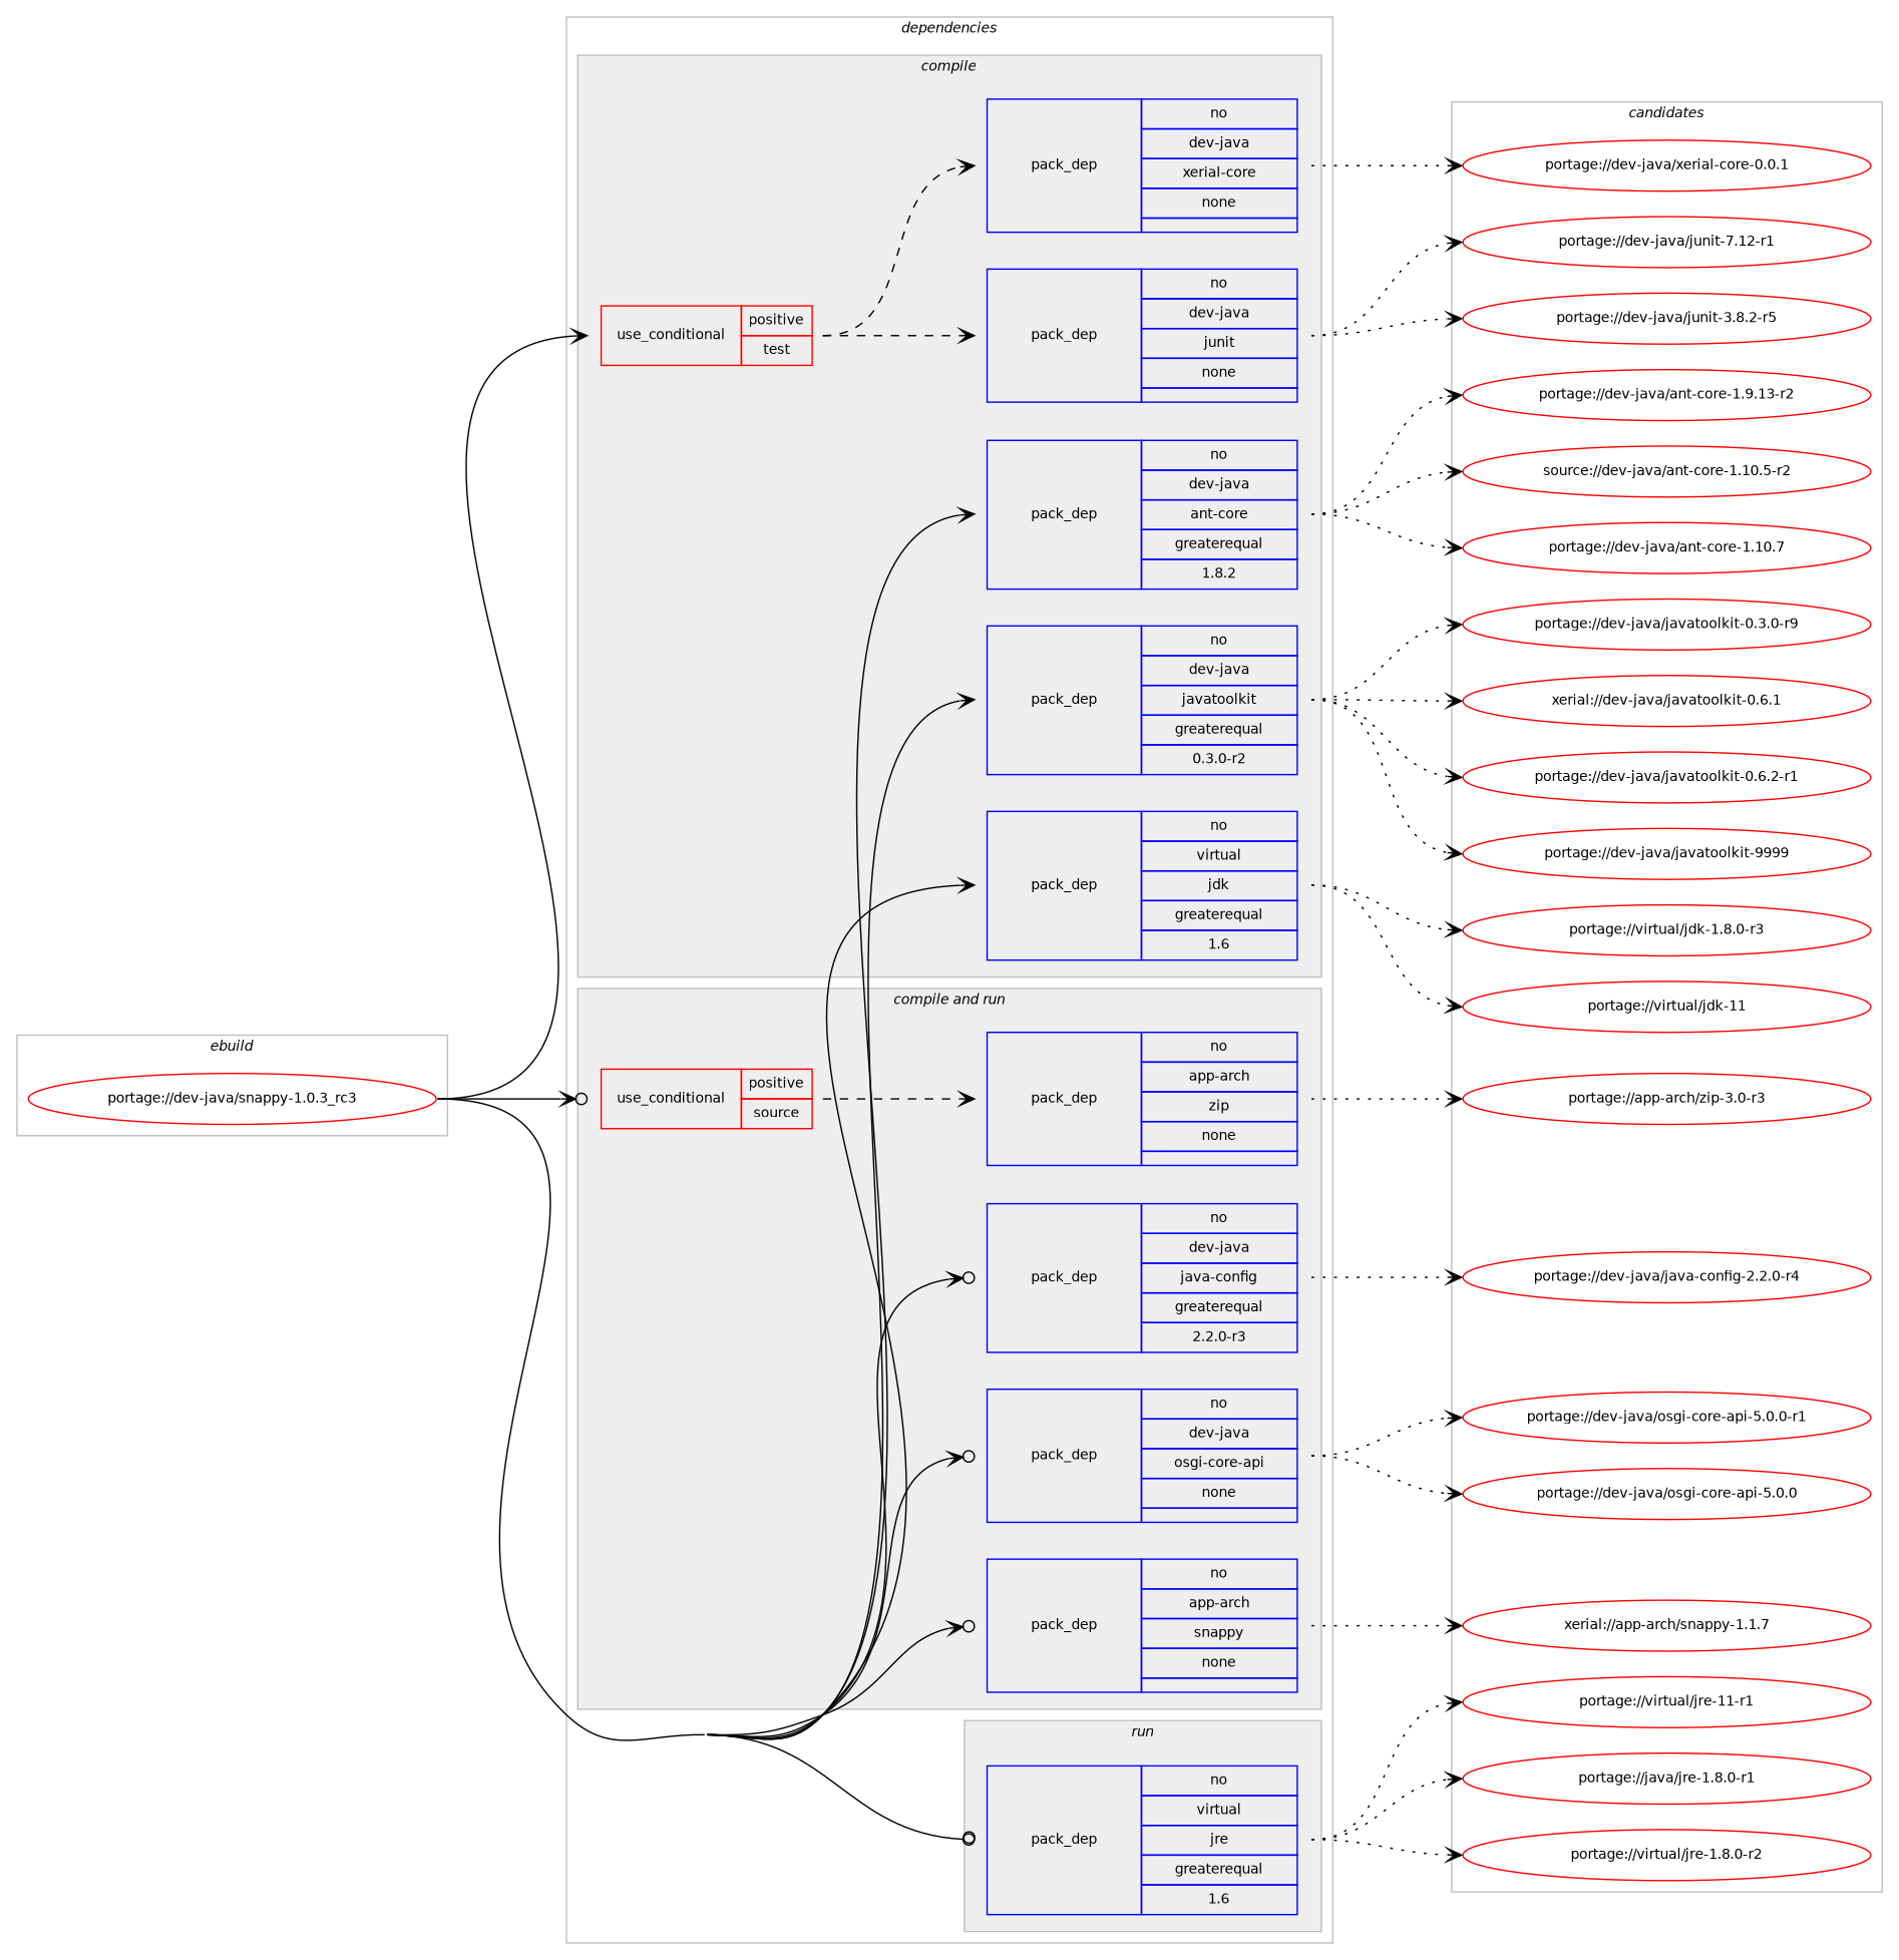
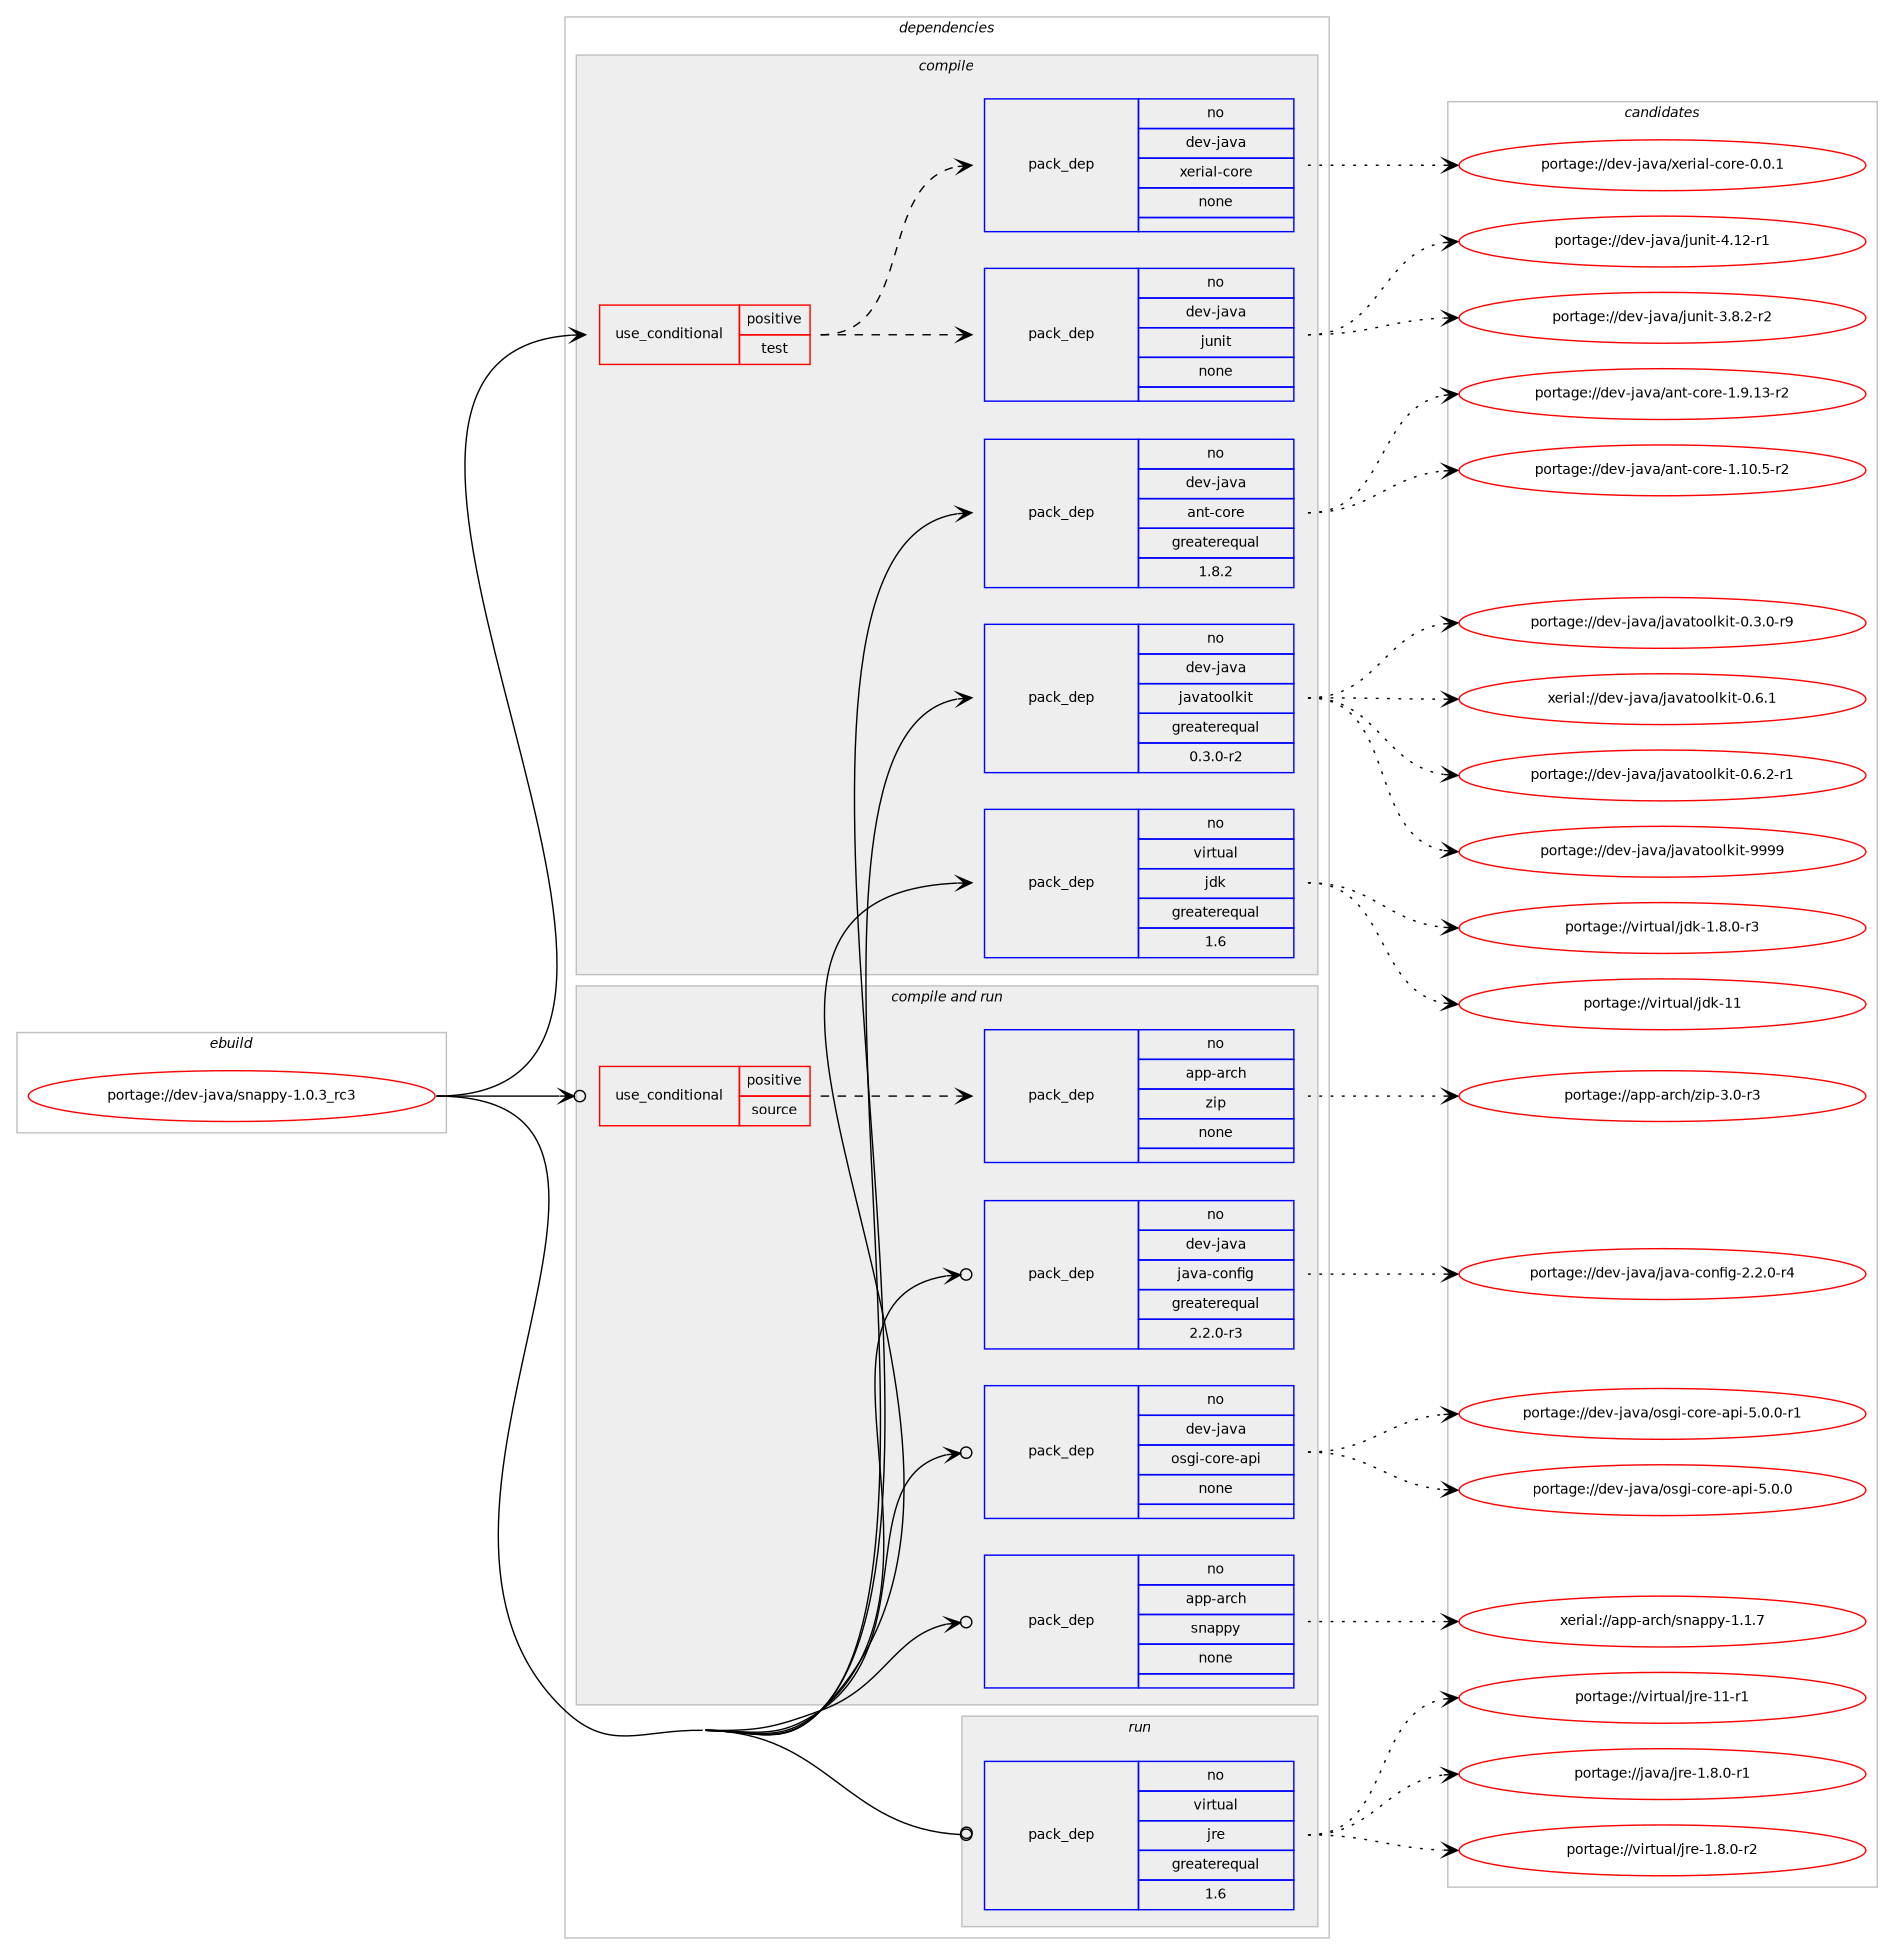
  digraph {
    compound=true
    concentrate=true
    fontname=Helvetica
    fontsize=10
    newrank=true
    rankdir=LR
    ranksep=1.5
    node [color=red fontname=Helvetica fontsize=10]
    edge [arrowhead=vee headport=w style=dotted tailport=e weight=100]
    n1 [label="portage://dev-java/snappy-1.0.3_rc3" width=4]
    n2 [color=blue label=<<TABLE BORDER="0" CELLBORDER="1" CELLSPACING="0" CELLPADDING="4" WIDTH="220"><TR><TD ROWSPAN="6" CELLPADDING="30">pack_dep</TD></TR><TR><TD WIDTH="110">no</TD></TR><TR><TD>dev-java</TD></TR><TR><TD>junit</TD></TR><TR><TD>none</TD></TR><TR><TD></TD></TR></TABLE>> shape=none]
    n3 [color=blue label=<<TABLE BORDER="0" CELLBORDER="1" CELLSPACING="0" CELLPADDING="4" WIDTH="220"><TR><TD ROWSPAN="6" CELLPADDING="30">pack_dep</TD></TR><TR><TD WIDTH="110">no</TD></TR><TR><TD>dev-java</TD></TR><TR><TD>xerial-core</TD></TR><TR><TD>none</TD></TR><TR><TD></TD></TR></TABLE>> shape=none]
    n4 [label=<<TABLE BORDER="0" CELLBORDER="1" CELLSPACING="0" CELLPADDING="4"><TR><TD ROWSPAN="3" CELLPADDING="10">use_conditional</TD></TR><TR><TD>positive</TD></TR><TR><TD>test</TD></TR></TABLE>> shape=none]
    n5 [color=blue label=<<TABLE BORDER="0" CELLBORDER="1" CELLSPACING="0" CELLPADDING="4" WIDTH="220"><TR><TD ROWSPAN="6" CELLPADDING="30">pack_dep</TD></TR><TR><TD WIDTH="110">no</TD></TR><TR><TD>dev-java</TD></TR><TR><TD>ant-core</TD></TR><TR><TD>greaterequal</TD></TR><TR><TD>1.8.2</TD></TR></TABLE>> shape=none]
    n6 [color=blue label=<<TABLE BORDER="0" CELLBORDER="1" CELLSPACING="0" CELLPADDING="4" WIDTH="220"><TR><TD ROWSPAN="6" CELLPADDING="30">pack_dep</TD></TR><TR><TD WIDTH="110">no</TD></TR><TR><TD>dev-java</TD></TR><TR><TD>javatoolkit</TD></TR><TR><TD>greaterequal</TD></TR><TR><TD>0.3.0-r2</TD></TR></TABLE>> shape=none]
    n7 [color=blue label=<<TABLE BORDER="0" CELLBORDER="1" CELLSPACING="0" CELLPADDING="4" WIDTH="220"><TR><TD ROWSPAN="6" CELLPADDING="30">pack_dep</TD></TR><TR><TD WIDTH="110">no</TD></TR><TR><TD>virtual</TD></TR><TR><TD>jdk</TD></TR><TR><TD>greaterequal</TD></TR><TR><TD>1.6</TD></TR></TABLE>> shape=none]
    n8 [color=blue label=<<TABLE BORDER="0" CELLBORDER="1" CELLSPACING="0" CELLPADDING="4" WIDTH="220"><TR><TD ROWSPAN="6" CELLPADDING="30">pack_dep</TD></TR><TR><TD WIDTH="110">no</TD></TR><TR><TD>app-arch</TD></TR><TR><TD>zip</TD></TR><TR><TD>none</TD></TR><TR><TD></TD></TR></TABLE>> shape=none]
    n9 [label=<<TABLE BORDER="0" CELLBORDER="1" CELLSPACING="0" CELLPADDING="4"><TR><TD ROWSPAN="3" CELLPADDING="10">use_conditional</TD></TR><TR><TD>positive</TD></TR><TR><TD>source</TD></TR></TABLE>> shape=none]
    n10 [color=blue label=<<TABLE BORDER="0" CELLBORDER="1" CELLSPACING="0" CELLPADDING="4" WIDTH="220"><TR><TD ROWSPAN="6" CELLPADDING="30">pack_dep</TD></TR><TR><TD WIDTH="110">no</TD></TR><TR><TD>app-arch</TD></TR><TR><TD>snappy</TD></TR><TR><TD>none</TD></TR><TR><TD></TD></TR></TABLE>> shape=none]
    n11 [color=blue label=<<TABLE BORDER="0" CELLBORDER="1" CELLSPACING="0" CELLPADDING="4" WIDTH="220"><TR><TD ROWSPAN="6" CELLPADDING="30">pack_dep</TD></TR><TR><TD WIDTH="110">no</TD></TR><TR><TD>dev-java</TD></TR><TR><TD>java-config</TD></TR><TR><TD>greaterequal</TD></TR><TR><TD>2.2.0-r3</TD></TR></TABLE>> shape=none]
    n12 [color=blue label=<<TABLE BORDER="0" CELLBORDER="1" CELLSPACING="0" CELLPADDING="4" WIDTH="220"><TR><TD ROWSPAN="6" CELLPADDING="30">pack_dep</TD></TR><TR><TD WIDTH="110">no</TD></TR><TR><TD>dev-java</TD></TR><TR><TD>osgi-core-api</TD></TR><TR><TD>none</TD></TR><TR><TD></TD></TR></TABLE>> shape=none]
    n13 [color=blue label=<<TABLE BORDER="0" CELLBORDER="1" CELLSPACING="0" CELLPADDING="4" WIDTH="220"><TR><TD ROWSPAN="6" CELLPADDING="30">pack_dep</TD></TR><TR><TD WIDTH="110">no</TD></TR><TR><TD>virtual</TD></TR><TR><TD>jre</TD></TR><TR><TD>greaterequal</TD></TR><TR><TD>1.6</TD></TR></TABLE>> shape=none]
-   n14 [label="portage://dev-java/junit-3.8.2-r5" width=4]
-   n15 [label="portage://dev-java/junit-7.12-r1" width=4]
+   n14 [label="portage://dev-java/junit-3.8.2-r2" width=4]
+   n15 [label="portage://dev-java/junit-4.12-r1" width=4]
    n16 [label="portage://dev-java/xerial-core-0.0.1" width=4]
-   n17 [label="source://dev-java/ant-core-1.10.5-r2" width=4]
-   n18 [label="portage://dev-java/ant-core-1.10.7" width=4]
+   n17 [label="portage://dev-java/ant-core-1.10.5-r2" width=4]
    n19 [label="portage://dev-java/ant-core-1.9.13-r2" width=4]
    n20 [label="portage://dev-java/javatoolkit-0.3.0-r9" width=4]
    n21 [label="xerial://dev-java/javatoolkit-0.6.1" width=4]
    n22 [label="portage://dev-java/javatoolkit-0.6.2-r1" width=4]
    n23 [label="portage://dev-java/javatoolkit-9999" width=4]
    n24 [label="portage://virtual/jdk-1.8.0-r3" width=4]
    n25 [label="portage://virtual/jdk-11" width=4]
    n26 [label="portage://app-arch/zip-3.0-r3" width=4]
    n27 [label="xerial://app-arch/snappy-1.1.7" width=4]
    n28 [label="portage://dev-java/java-config-2.2.0-r4" width=4]
    n29 [label="portage://dev-java/osgi-core-api-5.0.0" width=4]
    n30 [label="portage://dev-java/osgi-core-api-5.0.0-r1" width=4]
    n31 [label="portage://java/jre-1.8.0-r1" width=4]
    n32 [label="portage://virtual/jre-1.8.0-r2" width=4]
    n33 [label="portage://virtual/jre-11-r1" width=4]
    subgraph cluster_1 {
      color=gray
      label=<<i>ebuild</i>>
      rank=same
      n1
    }
    subgraph cluster_2 {
      color=gray
      label=<<i>dependencies</i>>
      subgraph cluster_3 {
        color=gray
        fillcolor="#eeeeee"
        label=<<i>compile</i>>
        style=filled
        subgraph sub_4 {
          color=gray
          fillcolor="#eeeeee"
          label=<<i>compile</i>>
          style=filled
          n4
          subgraph sub_5 {
            color=gray
            fillcolor="#eeeeee"
            label=<<i>compile</i>>
            style=filled
            n2
          }
          subgraph sub_6 {
            color=gray
            fillcolor="#eeeeee"
            label=<<i>compile</i>>
            style=filled
            n3
          }
        }
        subgraph sub_7 {
          color=gray
          fillcolor="#eeeeee"
          label=<<i>compile</i>>
          style=filled
          n5
        }
        subgraph sub_8 {
          color=gray
          fillcolor="#eeeeee"
          label=<<i>compile</i>>
          style=filled
          n6
        }
        subgraph sub_9 {
          color=gray
          fillcolor="#eeeeee"
          label=<<i>compile</i>>
          style=filled
          n7
        }
      }
      subgraph cluster_10 {
        color=gray
        fillcolor="#eeeeee"
        label=<<i>compile and run</i>>
        style=filled
        subgraph sub_11 {
          color=gray
          fillcolor="#eeeeee"
          label=<<i>compile and run</i>>
          style=filled
          n9
          subgraph sub_12 {
            color=gray
            fillcolor="#eeeeee"
            label=<<i>compile and run</i>>
            style=filled
            n8
          }
        }
        subgraph sub_13 {
          color=gray
          fillcolor="#eeeeee"
          label=<<i>compile and run</i>>
          style=filled
          n10
        }
        subgraph sub_14 {
          color=gray
          fillcolor="#eeeeee"
          label=<<i>compile and run</i>>
          style=filled
          n11
        }
        subgraph sub_15 {
          color=gray
          fillcolor="#eeeeee"
          label=<<i>compile and run</i>>
          style=filled
          n12
        }
      }
      subgraph cluster_16 {
        color=gray
        fillcolor="#eeeeee"
        label=<<i>run</i>>
        style=filled
        subgraph sub_17 {
          color=gray
          fillcolor="#eeeeee"
          label=<<i>run</i>>
          style=filled
          n13
        }
      }
    }
    subgraph cluster_18 {
      color=gray
      label=<<i>candidates</i>>
      rank=same
      subgraph sub_19 {
        color=black
        label=<<i>candidates</i>>
        nodesep=1
        rank=same
        n14
        n15
      }
      subgraph sub_20 {
        color=black
        label=<<i>candidates</i>>
        nodesep=1
        rank=same
        n16
      }
      subgraph sub_21 {
        color=black
        label=<<i>candidates</i>>
        nodesep=1
        rank=same
        n17
-       n18
        n19
      }
      subgraph sub_22 {
        color=black
        label=<<i>candidates</i>>
        nodesep=1
        rank=same
        n20
        n21
        n22
        n23
      }
      subgraph sub_23 {
        color=black
        label=<<i>candidates</i>>
        nodesep=1
        rank=same
        n24
        n25
      }
      subgraph sub_24 {
        color=black
        label=<<i>candidates</i>>
        nodesep=1
        rank=same
        n26
      }
      subgraph sub_25 {
        color=black
        label=<<i>candidates</i>>
        nodesep=1
        rank=same
        n27
      }
      subgraph sub_26 {
        color=black
        label=<<i>candidates</i>>
        nodesep=1
        rank=same
        n28
      }
      subgraph sub_27 {
        color=black
        label=<<i>candidates</i>>
        nodesep=1
        rank=same
        n29
        n30
      }
      subgraph sub_28 {
        color=black
        label=<<i>candidates</i>>
        nodesep=1
        rank=same
        n31
        n32
        n33
      }
    }
    n1 -> n4 [style=solid weight=20]
    n1 -> n5 [style=solid weight=20]
    n1 -> n6 [style=solid weight=20]
    n1 -> n7 [style=solid weight=20]
    n1 -> n9 [arrowhead=odotvee style=solid weight=20]
    n1 -> n10 [arrowhead=odotvee style=solid weight=20]
    n1 -> n11 [arrowhead=odotvee style=solid weight=20]
    n1 -> n12 [arrowhead=odotvee style=solid weight=20]
    n1 -> n13 [arrowhead=odot style=solid weight=20]
    n2 -> n14
    n2 -> n15
    n3 -> n16
    n4 -> n2 [style=dashed weight=20]
    n4 -> n3 [style=dashed weight=20]
    n5 -> n17
-   n5 -> n18
    n5 -> n19
    n6 -> n20
    n6 -> n21
    n6 -> n22
    n6 -> n23
    n7 -> n24
    n7 -> n25
    n8 -> n26
    n9 -> n8 [style=dashed weight=20]
    n10 -> n27
    n11 -> n28
    n12 -> n29
    n12 -> n30
    n13 -> n31
    n13 -> n32
    n13 -> n33
  }
